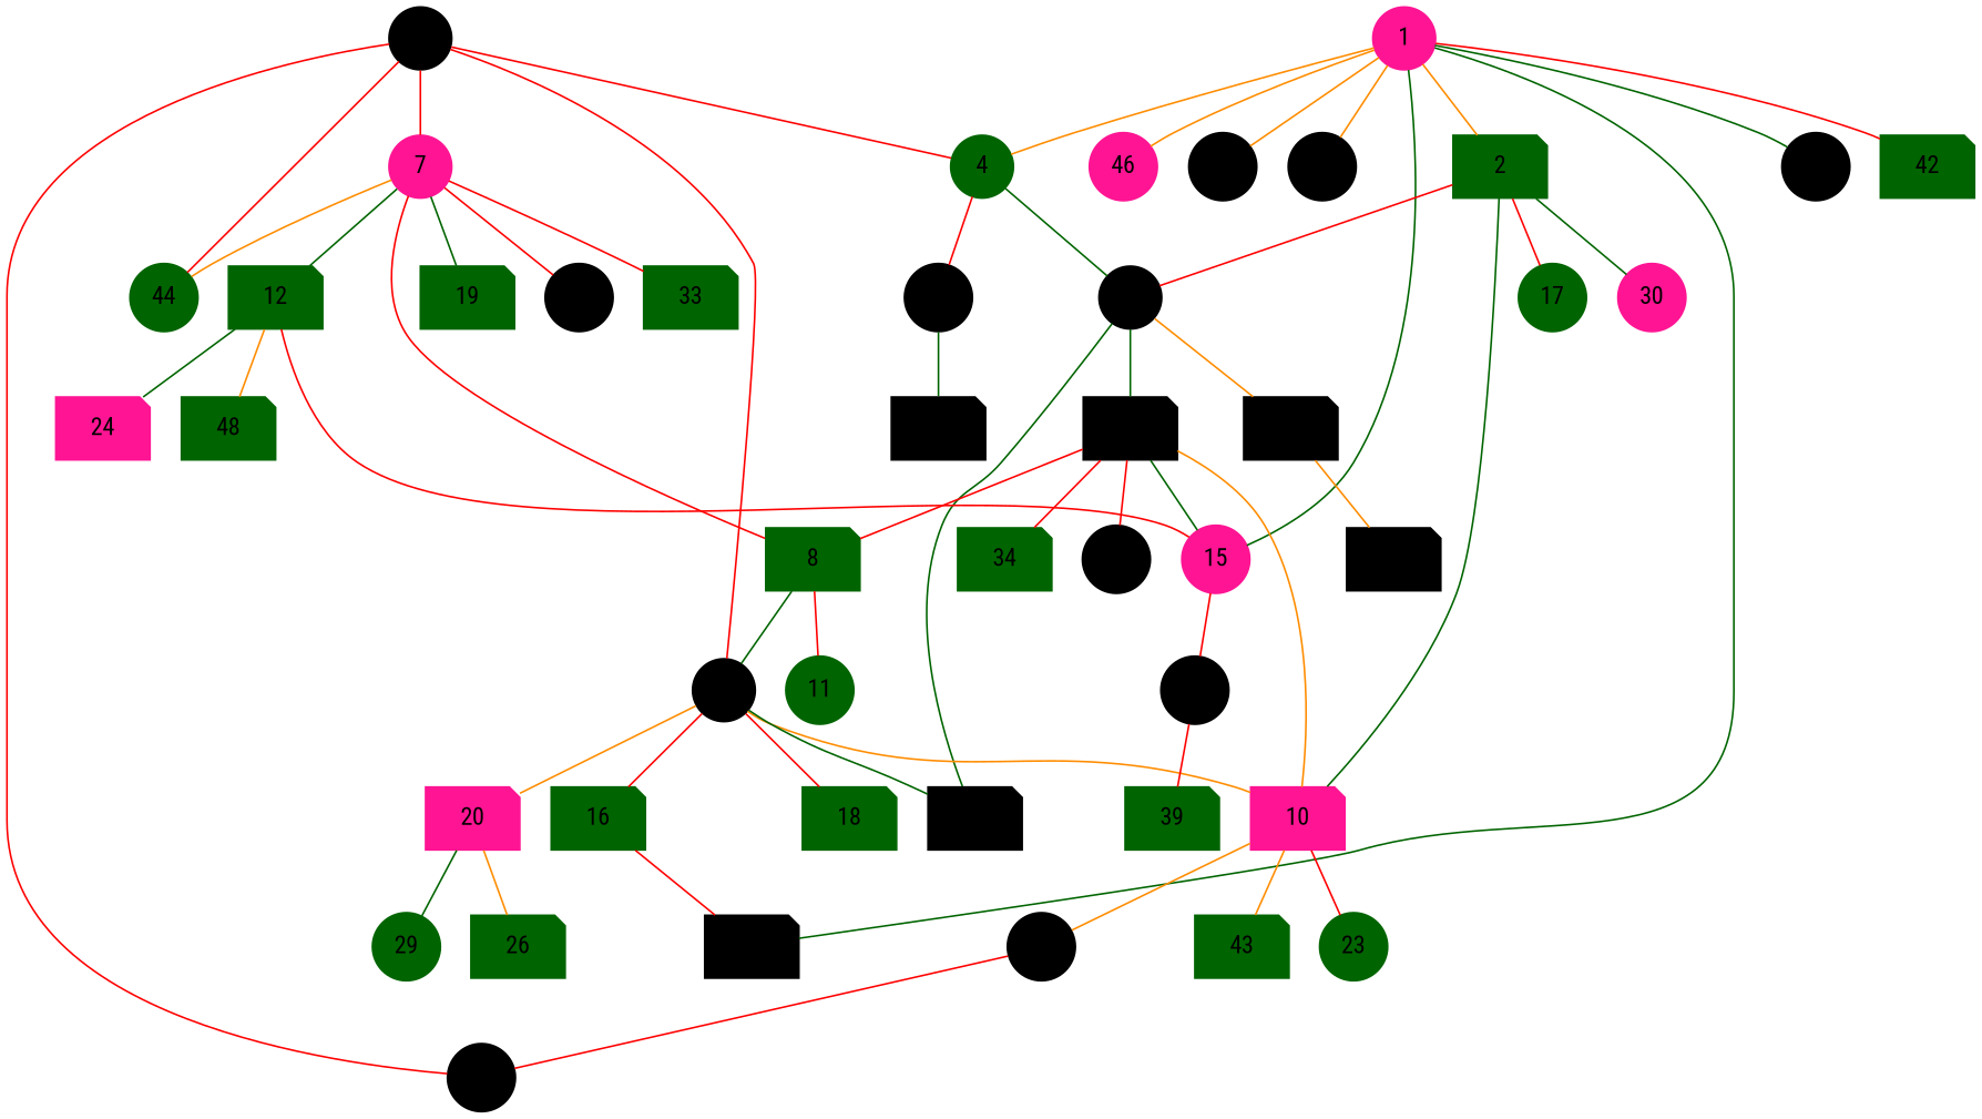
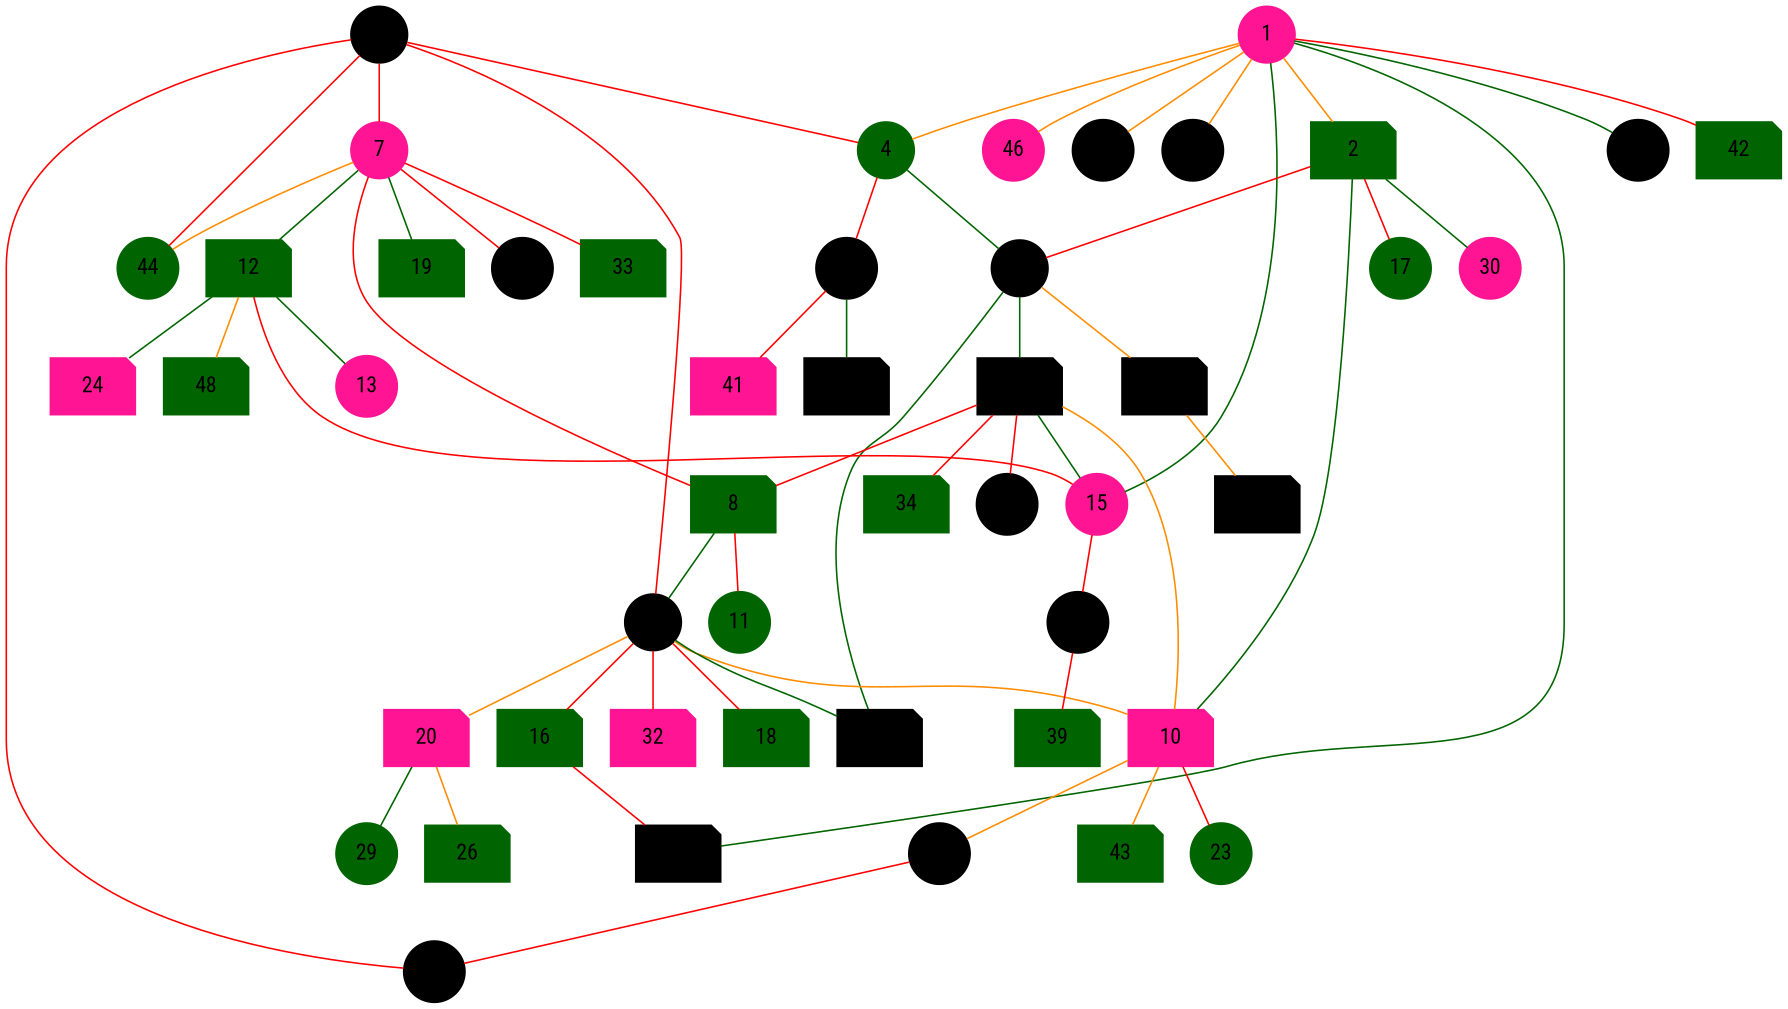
  graph {
    fontname="Roboto Condensed"
    node [color=darkgreen fontname="Roboto Condensed" shape=circle style=filled]
    edge [color=red fontname="Roboto Condensed"]
    1 [color=deeppink]
    2 [shape=note]
    4
    35 [color=black shape=note]
    36 [color=black]
    42 [shape=note]
    46 [color=deeppink]
    47 [color=black]
    49 [color=black]
    15 [color=deeppink]
    5 [color=black]
    10 [color=deeppink shape=note]
    17
    30 [color=deeppink]
    31 [color=black]
    7 [color=deeppink]
    44
    8 [shape=note]
    12 [shape=note]
    19 [shape=note]
    25 [color=black]
    33 [shape=note]
    6 [color=black shape=note]
    21 [color=black shape=note]
    38 [color=black shape=note]
    23
    28 [color=black]
    43 [shape=note]
    3 [color=black]
    9 [color=black]
    40 [color=black]
    16 [shape=note]
    18 [shape=note]
    20 [color=deeppink shape=note]
+   32 [color=deeppink shape=note]
+   41 [color=deeppink shape=note]
    45 [color=black shape=note]
    34 [shape=note]
    37 [color=black]
    22 [color=black shape=note]
    11
    27 [color=black]
+   13 [color=deeppink]
    24 [color=deeppink shape=note]
    48 [shape=note]
    26 [shape=note]
    29
    39 [shape=note]
    1 -- 2 [color=darkorange]
    1 -- 4 [color=darkorange]
    1 -- 35 [color=darkgreen]
    1 -- 36 [color=darkgreen]
    1 -- 42
    1 -- 46 [color=darkorange]
    1 -- 47 [color=darkorange]
    1 -- 49 [color=darkorange]
    1 -- 15 [color=darkgreen]
    2 -- 5
    2 -- 10 [color=darkgreen]
    2 -- 17
    2 -- 30 [color=darkgreen]
    4 -- 5 [color=darkgreen]
    4 -- 31
    15 -- 27
    5 -- 6 [color=darkgreen]
    5 -- 21 [color=darkorange]
    5 -- 38 [color=darkgreen]
    10 -- 23
    10 -- 28 [color=darkorange]
    10 -- 43 [color=darkorange]
+   31 -- 41
    31 -- 45 [color=darkgreen]
    7 -- 44 [color=darkorange]
    7 -- 8
    7 -- 12 [color=darkgreen]
    7 -- 19 [color=darkgreen]
    7 -- 25
    7 -- 33
    8 -- 9 [color=darkgreen]
    8 -- 11
    12 -- 15
+   12 -- 13 [color=darkgreen]
    12 -- 24 [color=darkgreen]
    12 -- 48 [color=darkorange]
    6 -- 15 [color=darkgreen]
    6 -- 10 [color=darkorange]
    6 -- 8
    6 -- 34
    6 -- 37
    21 -- 22 [color=darkorange]
    28 -- 40
    3 -- 4
    3 -- 7
    3 -- 44
    3 -- 9
    3 -- 40
    9 -- 10 [color=darkorange]
    9 -- 38 [color=darkgreen]
    9 -- 16
    9 -- 18
    9 -- 20 [color=darkorange]
+   9 -- 32
    16 -- 35
    20 -- 26 [color=darkorange]
    20 -- 29 [color=darkgreen]
    27 -- 39
  }
